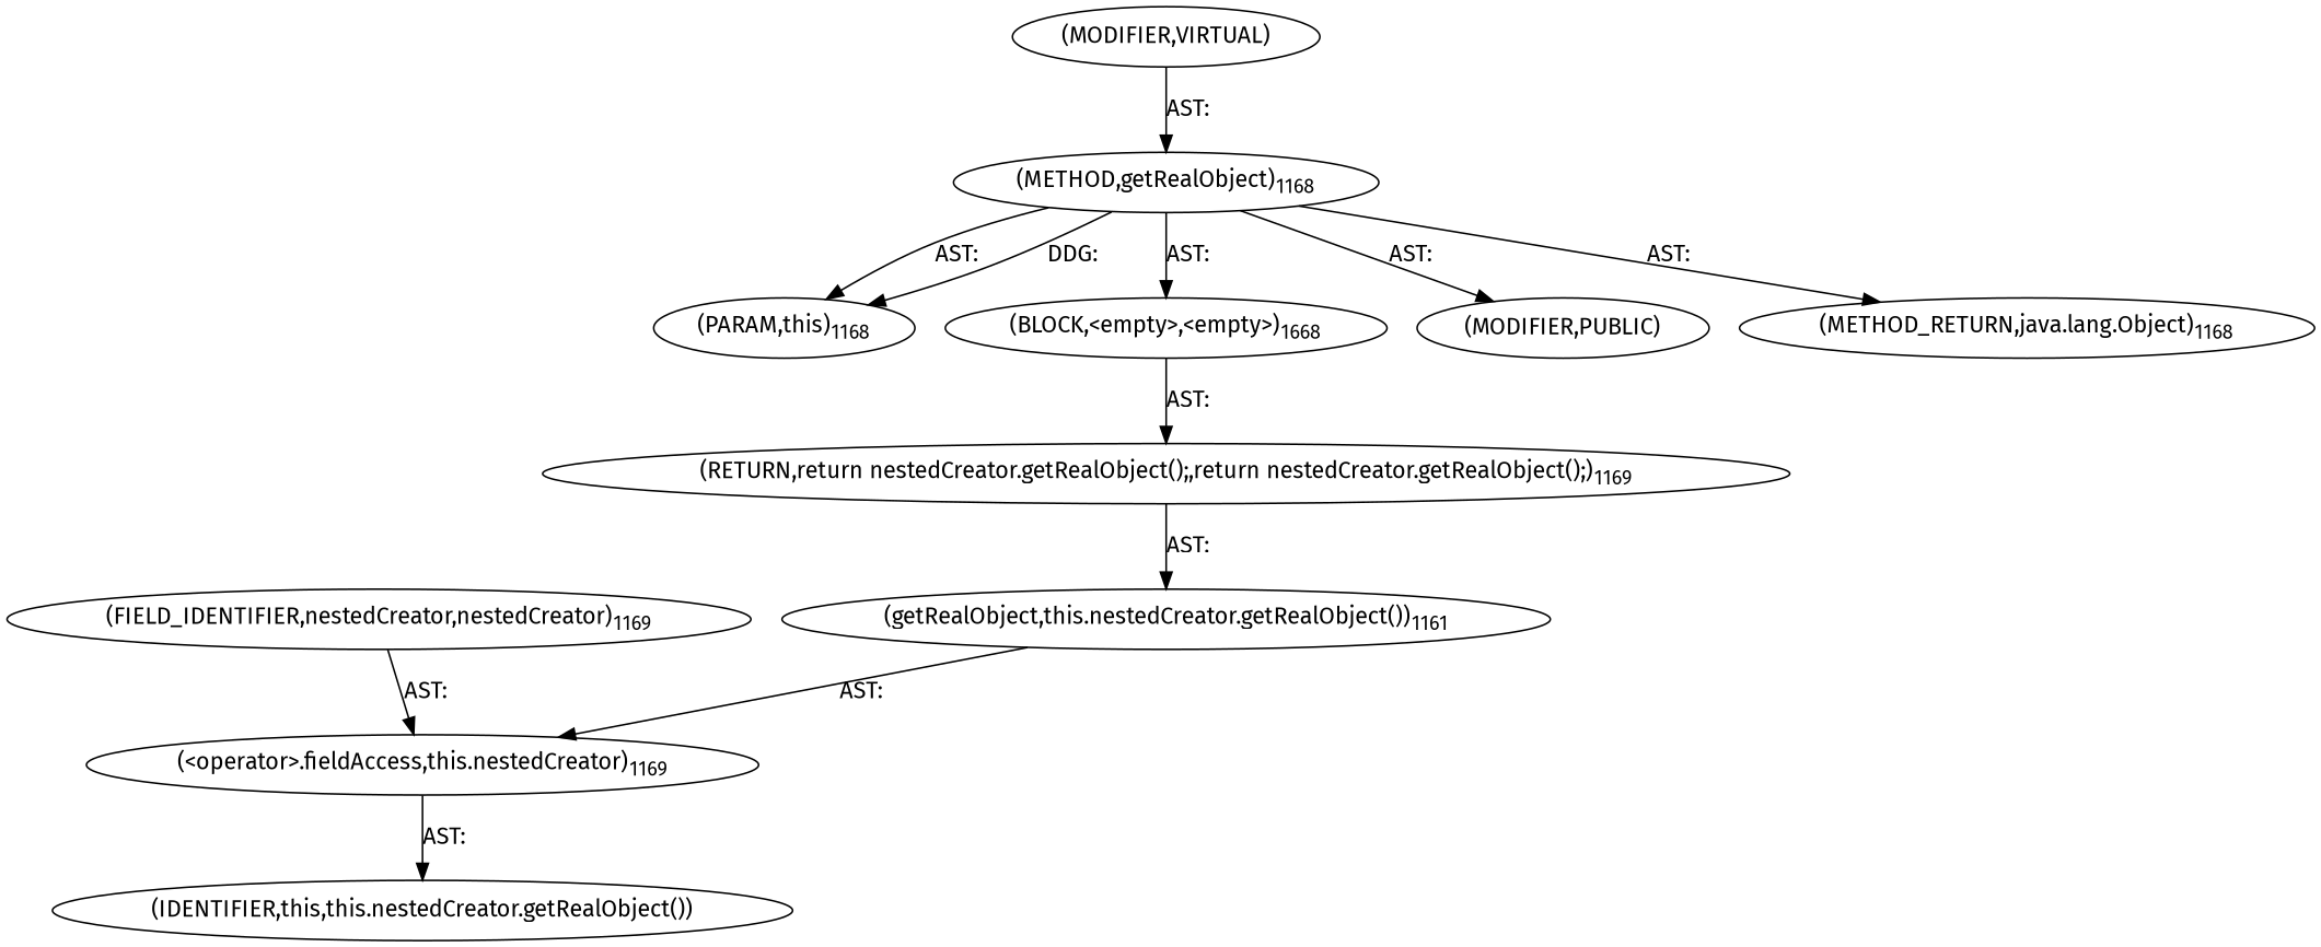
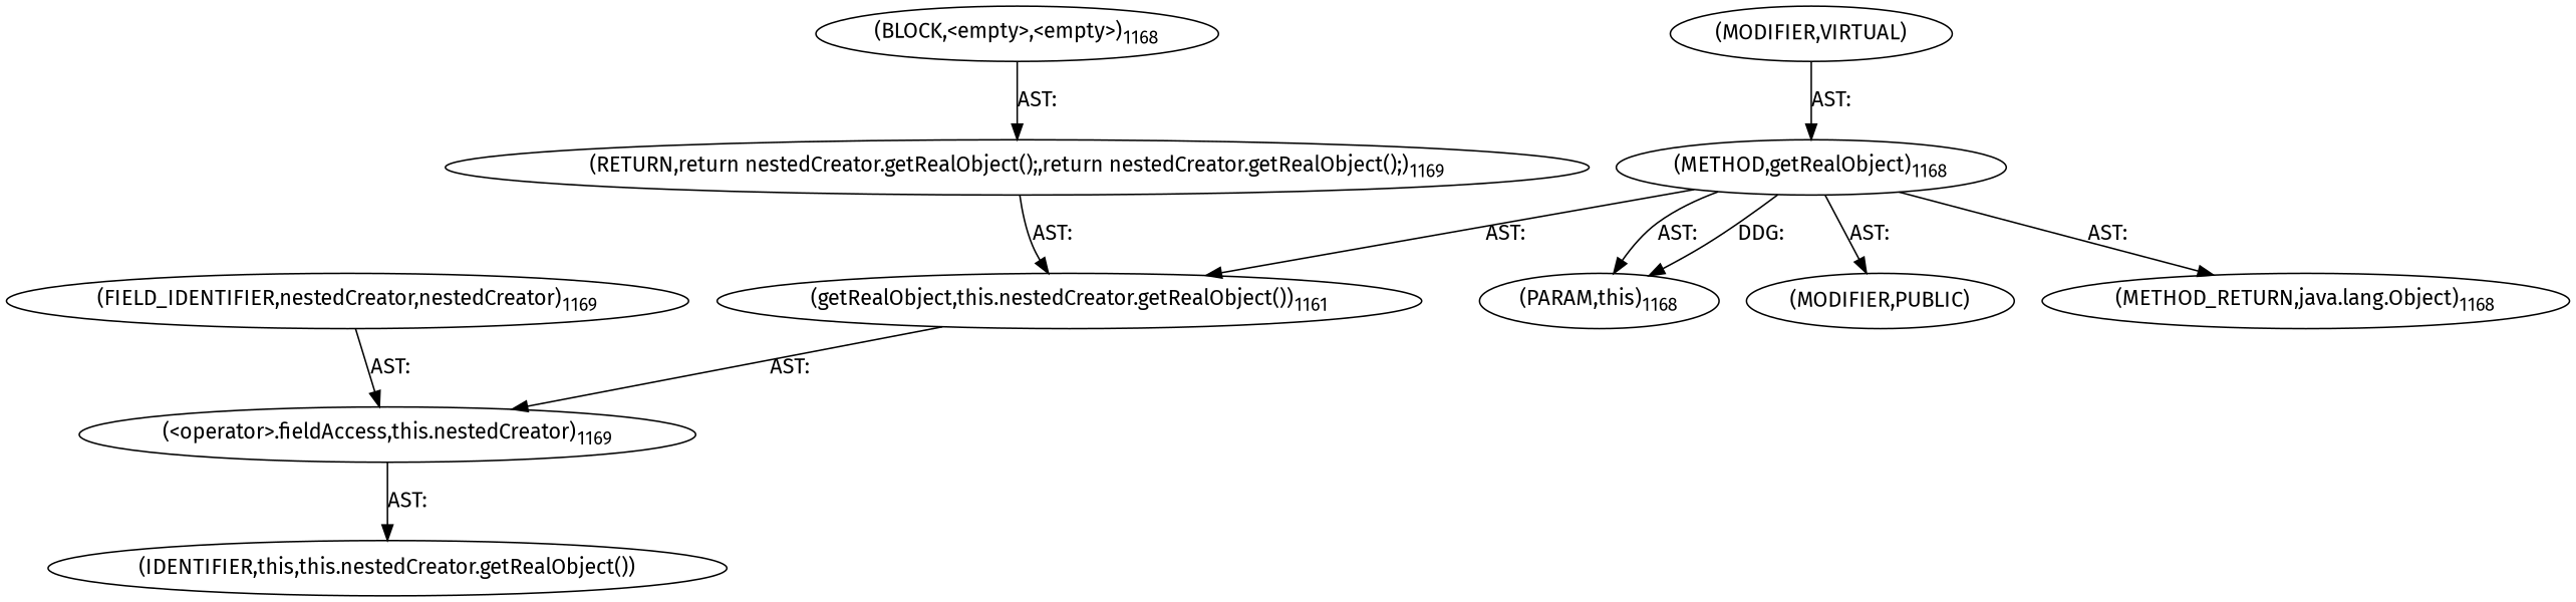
  digraph {
    fontname="Fira Sans"
    node [fontname="Fira Sans"]
    edge [fontname="Fira Sans"]
    n1 [label=<(METHOD,getRealObject)<SUB>1168</SUB>>]
    n2 [label=<(PARAM,this)<SUB>1168</SUB>>]
-   n3 [label=<(BLOCK,&lt;empty&gt;,&lt;empty&gt;)<SUB>1668</SUB>>]
+   n3 [label=<(BLOCK,&lt;empty&gt;,&lt;empty&gt;)<SUB>1168</SUB>>]
    n4 [label=<(MODIFIER,PUBLIC)>]
    n5 [label=<(METHOD_RETURN,java.lang.Object)<SUB>1168</SUB>>]
    n6 [label=<(RETURN,return nestedCreator.getRealObject();,return nestedCreator.getRealObject();)<SUB>1169</SUB>>]
    n7 [label=<(MODIFIER,VIRTUAL)>]
    n8 [label=<(getRealObject,this.nestedCreator.getRealObject())<SUB>1161</SUB>>]
    n9 [label=<(&lt;operator&gt;.fieldAccess,this.nestedCreator)<SUB>1169</SUB>>]
    n10 [label=<(IDENTIFIER,this,this.nestedCreator.getRealObject())>]
    n11 [label=<(FIELD_IDENTIFIER,nestedCreator,nestedCreator)<SUB>1169</SUB>>]
    n1 -> n2 [label="AST: "]
    n1 -> n2 [label="DDG: "]
-   n1 -> n3 [label="AST: "]
+   n1 -> n8 [label="AST: "]
    n1 -> n4 [label="AST: "]
    n1 -> n5 [label="AST: "]
    n3 -> n6 [label="AST: "]
    n6 -> n8 [label="AST: "]
    n7 -> n1 [label="AST: "]
    n8 -> n9 [label="AST: "]
    n9 -> n10 [label="AST: "]
    n11 -> n9 [label="AST: "]
  }
